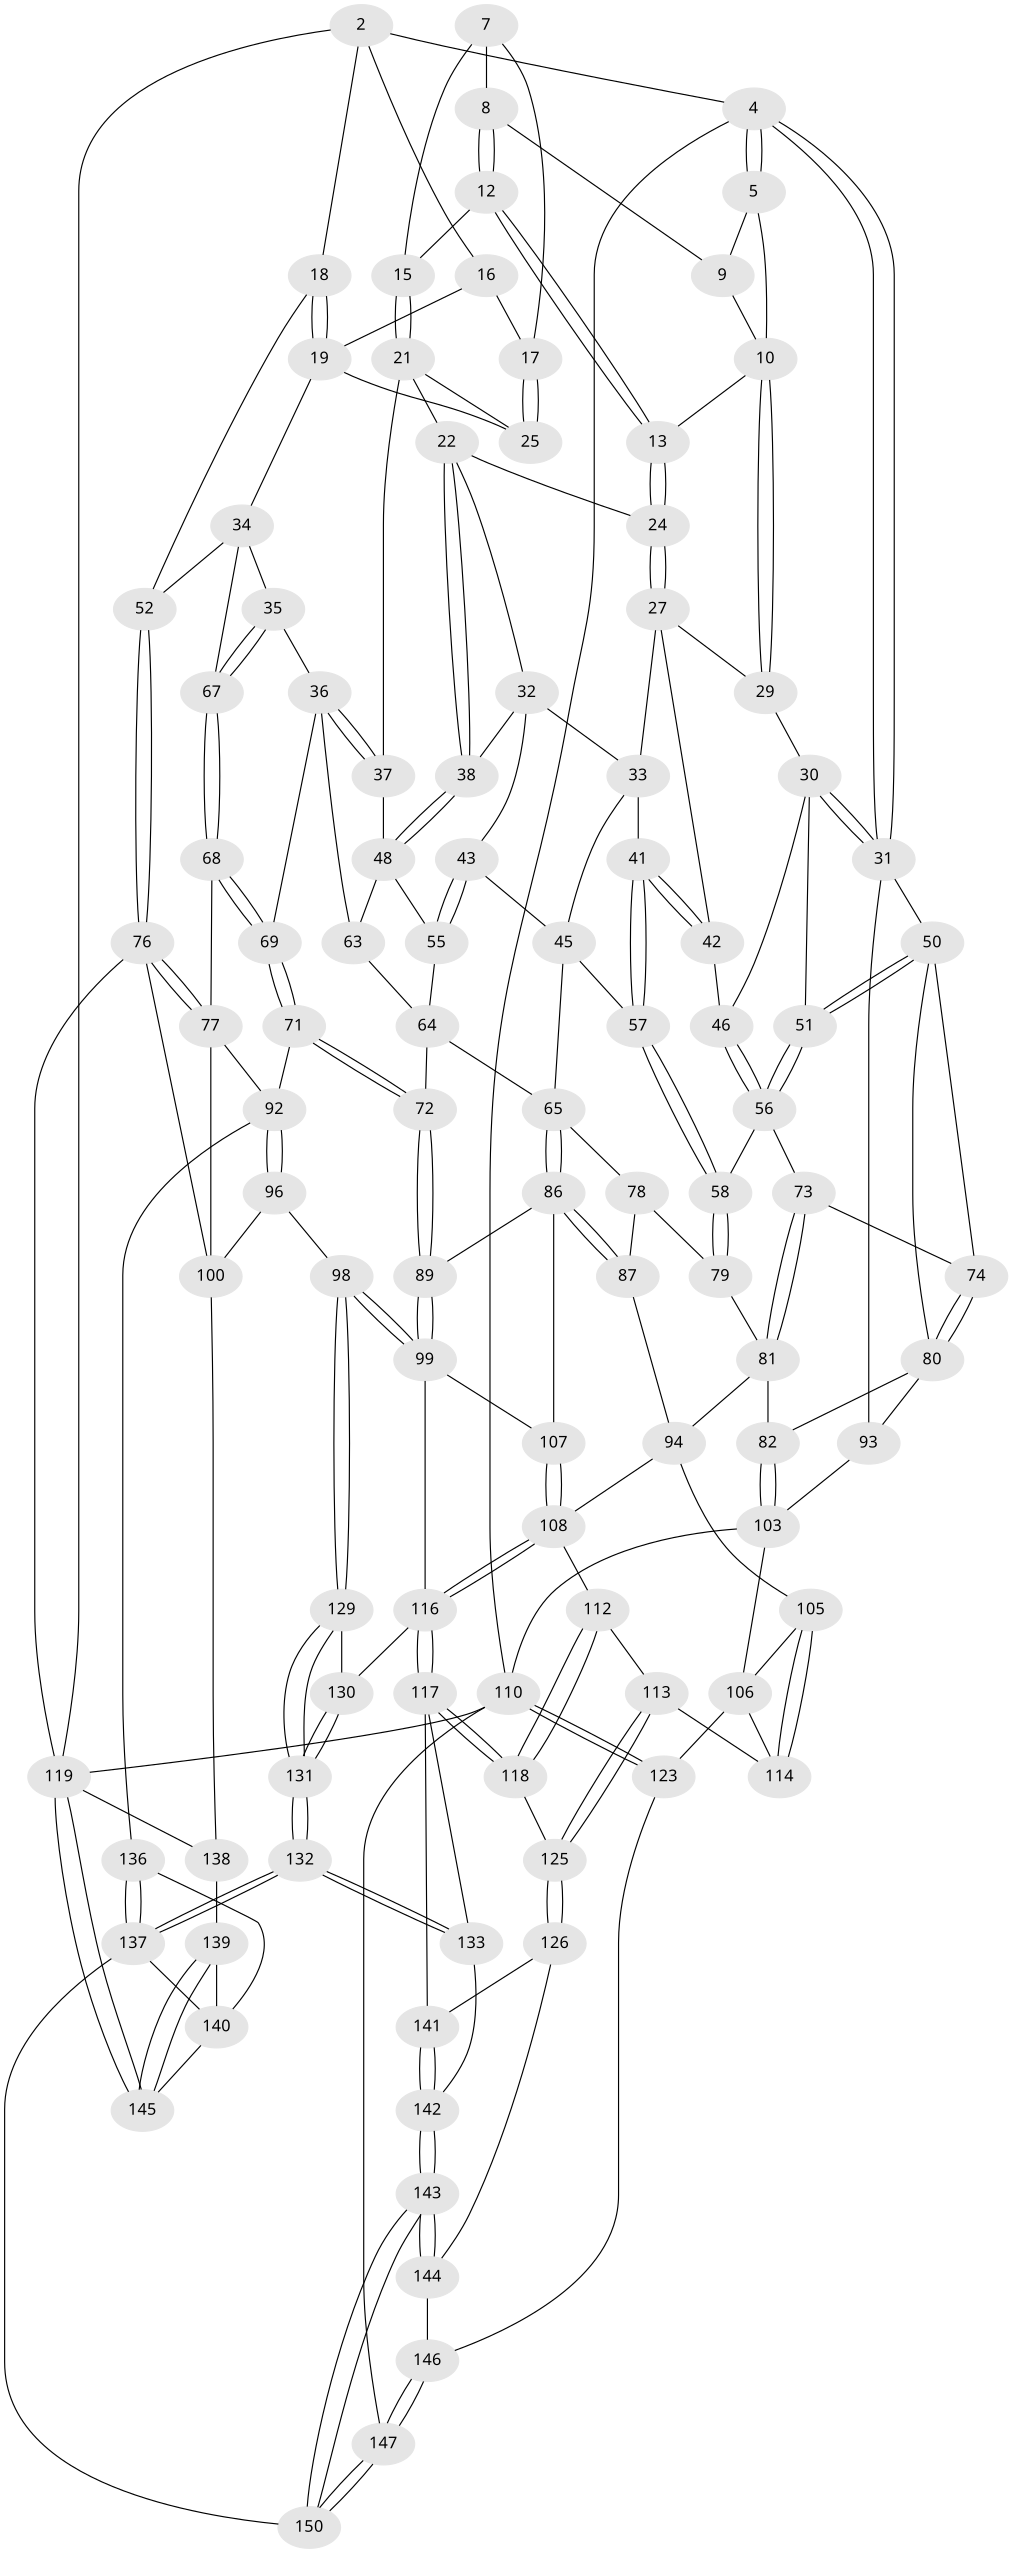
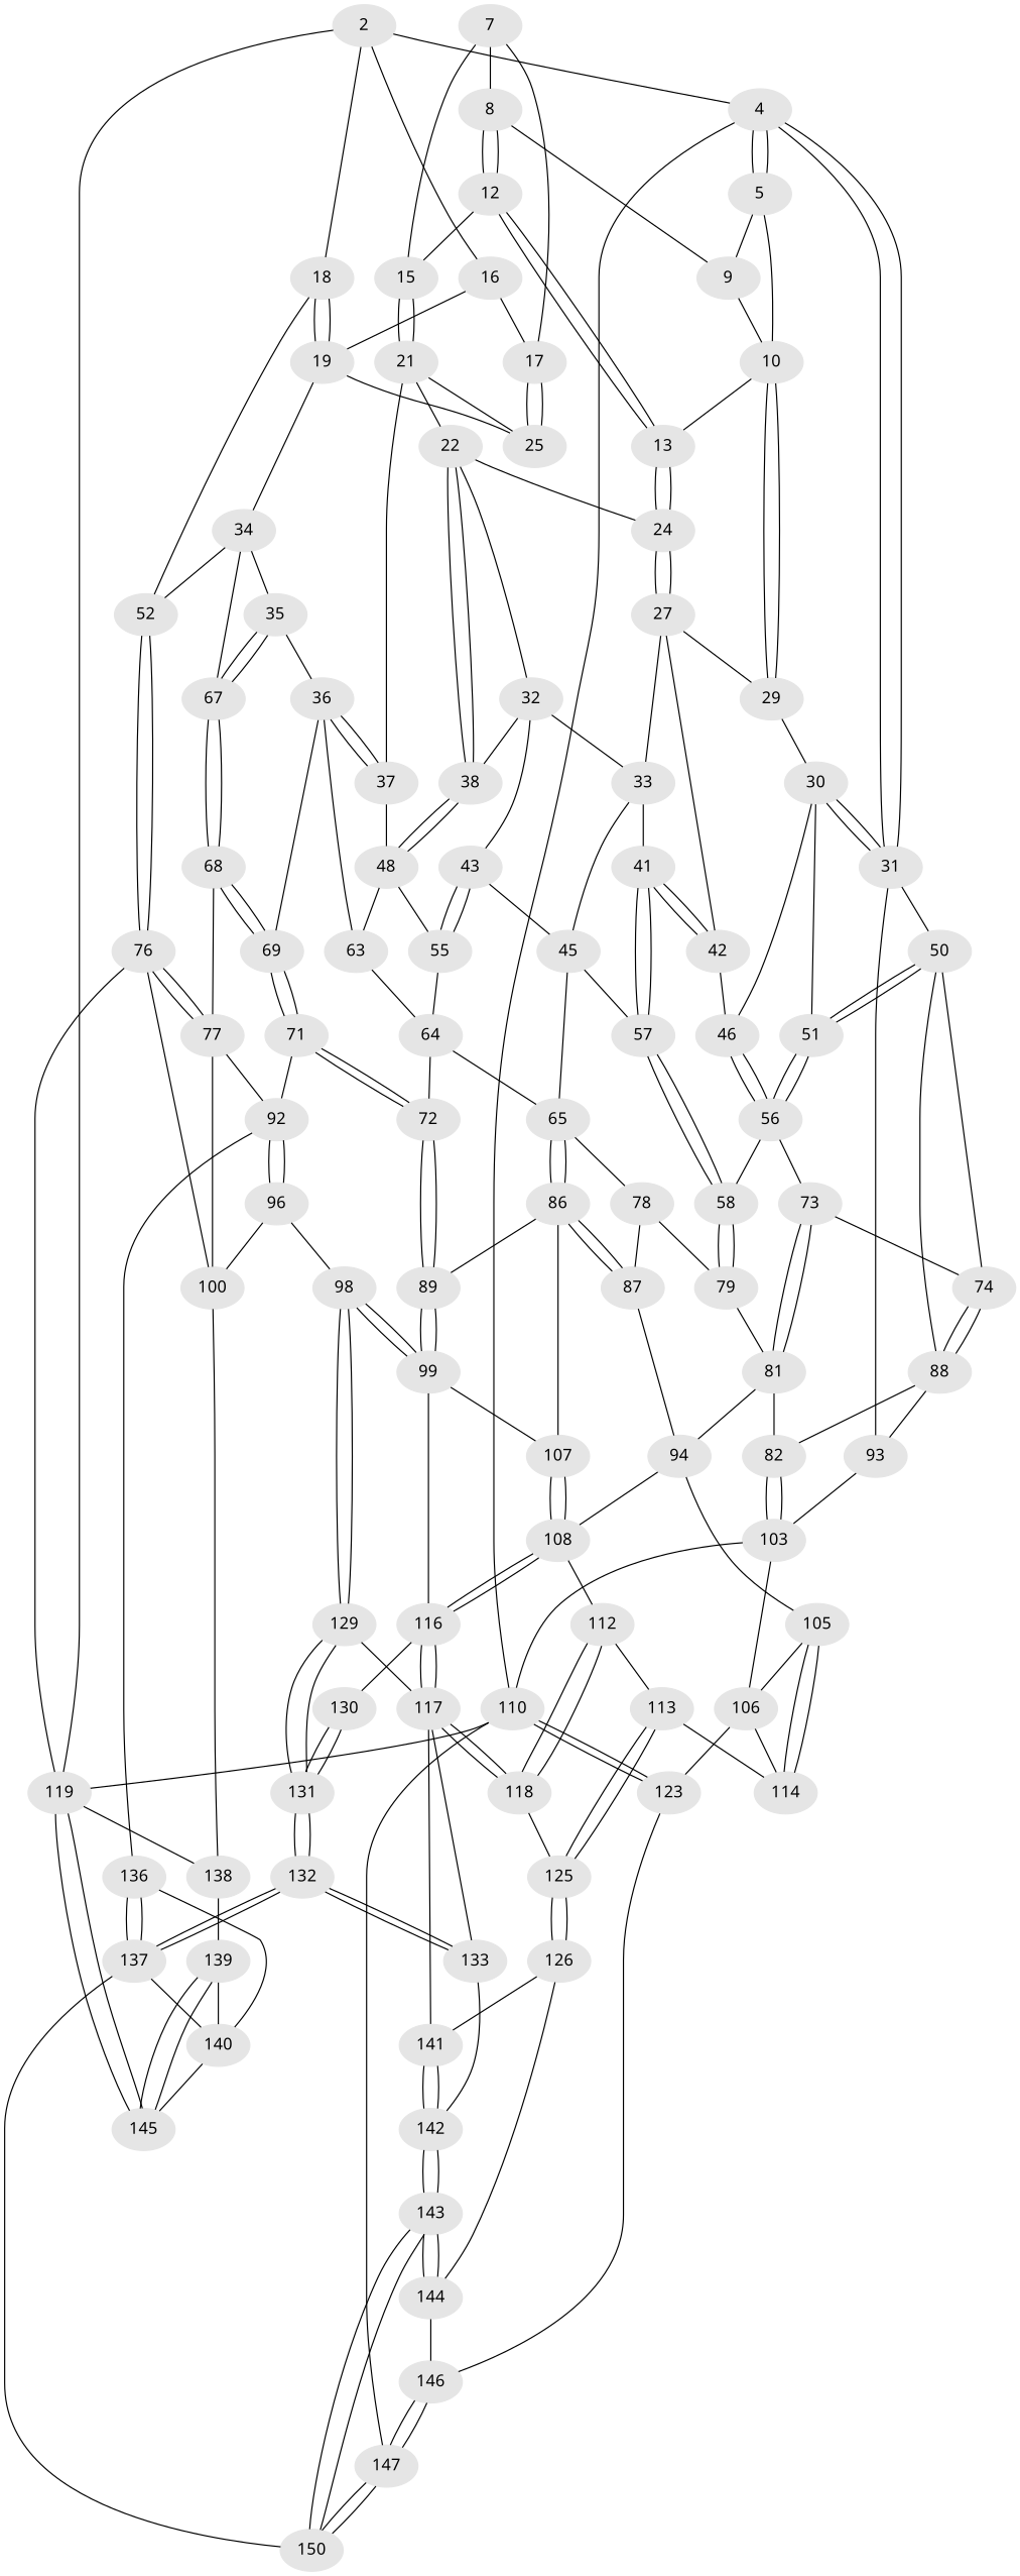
  graph {
    fontname="Noto Sans"
    node [color=gray90 fontname="Noto Sans" style=filled]
    edge [fontname="Noto Sans"]
    2 [super="+3"]
    4
    16
    18
    119 [super="+120"]
    7 [super="+14"]
    8
    15
    17
    5 [super="+6"]
    31 [super="+49"]
    110 [super="+111"]
    19 [super="+20"]
    52
    138
    145
    9
    10 [super="+11"]
    50 [super="+75"]
    93
    123 [super="+135"]
    147
    13
    29
    12
    21 [super="+26"]
    25
    24
    30 [super="+47"]
    27 [super="+28"]
    22 [super="+23"]
    37
    34 [super="+53"]
    76 [super="+102"]
    35
    67
    32 [super="+39"]
    38
    48 [super="+54"]
    33 [super="+40"]
    43 [super="+44"]
    42
    41
    45 [super="+60"]
    46
    51
    56 [super="+59"]
    74
-   80 [super="+83"]
+   80 [super="+83" label=88]
    103 [super="+104"]
    55 [super="+61"]
    57
    65 [super="+66"]
    36 [super="+62"]
    68
    63
    69
    64 [super="+70"]
    71
    58
    78 [super="+88"]
    86 [super="+90"]
    73
    82
    77 [super="+91"]
    100 [super="+101"]
    72
    79 [super="+84"]
    81 [super="+85"]
    89
    87
    107
    92
    96 [super="+97"]
    136
    99 [super="+115"]
    94 [super="+95"]
    105
    108 [super="+109"]
    106 [super="+122"]
    116 [super="+121"]
    98
    114 [super="+124"]
    112
    129
    137 [super="+149"]
    140 [super="+148"]
    130
    131
    117 [super="+134"]
    139
    146
    113
    118
    150
    125
    126 [super="+127"]
    133
    141
    142
    144
    132
    143
    2 -- 4
    2 -- 16
    2 -- 18
    2 -- 119
    4 -- 5
    4 -- 5
    4 -- 31
    4 -- 31
    4 -- 110
    16 -- 17
    16 -- 19
    18 -- 19
    18 -- 19
    18 -- 52
    119 -- 138
    119 -- 145
    119 -- 145
    7 -- 8
    7 -- 15
    7 -- 17
    8 -- 9
    8 -- 12
    8 -- 12
    15 -- 21
    15 -- 21
    17 -- 25
    17 -- 25
    5 -- 9
    5 -- 10
    31 -- 50
    31 -- 93
    110 -- 119
    110 -- 123
    110 -- 123
    110 -- 147
    19 -- 25
    19 -- 34
    52 -- 76
    52 -- 76
    138 -- 139
    9 -- 10
    10 -- 13
    10 -- 29
    10 -- 29
    50 -- 51
    50 -- 51
    50 -- 74
    50 -- 80
    93 -- 103
    123 -- 146
    147 -- 150
    147 -- 150
    13 -- 24
    13 -- 24
    29 -- 30
    12 -- 15
    12 -- 13
    12 -- 13
    21 -- 25
    21 -- 22
    21 -- 37
    24 -- 27
    24 -- 27
    30 -- 31
    30 -- 31
    30 -- 46
    30 -- 51
    27 -- 29
    27 -- 33
    27 -- 42
    22 -- 24
    22 -- 32
    22 -- 38
    22 -- 38
    37 -- 48
    34 -- 52
    34 -- 35
    34 -- 67
    76 -- 119
    76 -- 77
    76 -- 77
    76 -- 100
    35 -- 67
    35 -- 67
    35 -- 36
    67 -- 68
    67 -- 68
    32 -- 38
    32 -- 33
    32 -- 43
    38 -- 48
    38 -- 48
    48 -- 55
    48 -- 63
    33 -- 41
    33 -- 45
    43 -- 45
    43 -- 55 [weight=2]
    43 -- 55
    42 -- 46
    41 -- 42
    41 -- 42
    41 -- 57
    41 -- 57
    45 -- 57
    45 -- 65
    46 -- 56
    46 -- 56
    51 -- 56
    51 -- 56
    56 -- 58
    56 -- 73
    74 -- 80
    74 -- 80
    80 -- 93
    80 -- 82
    103 -- 110
    103 -- 106
    55 -- 64
    57 -- 58
    57 -- 58
    65 -- 78
    65 -- 86
    65 -- 86
    36 -- 37
    36 -- 37
    36 -- 63
    36 -- 69
    68 -- 69
    68 -- 69
    68 -- 77
    63 -- 64
    69 -- 71
    69 -- 71
    64 -- 65
    64 -- 72
    71 -- 72
    71 -- 72
    71 -- 92
    58 -- 79
    58 -- 79
    78 -- 79 [weight=2]
    78 -- 87
    86 -- 89
    86 -- 87
    86 -- 87
    86 -- 107
    73 -- 74
    73 -- 81
    73 -- 81
    82 -- 103
    82 -- 103
    77 -- 100
    77 -- 92
    100 -- 138
    72 -- 89
    72 -- 89
    79 -- 81
    81 -- 82
    81 -- 94
    89 -- 99
    89 -- 99
    87 -- 94
    107 -- 108
    107 -- 108
    92 -- 96
    92 -- 96
    92 -- 136
    96 -- 100
    96 -- 98
    136 -- 137
    136 -- 137
    136 -- 140
    99 -- 107
    99 -- 116
    94 -- 105
    94 -- 108
    105 -- 106
    105 -- 114
    105 -- 114
    108 -- 116
    108 -- 116
    108 -- 112
    106 -- 123
    106 -- 114
    116 -- 130
    116 -- 117
    116 -- 117
    98 -- 99
    98 -- 99
    98 -- 129
    98 -- 129
    112 -- 113
    112 -- 118
    112 -- 118
-   129 -- 130
+   129 -- 117
    129 -- 131
    129 -- 131
    137 -- 140
    137 -- 150
    140 -- 145
    130 -- 131
    130 -- 131
    131 -- 132
    131 -- 132
    117 -- 118
    117 -- 118
    117 -- 133
    117 -- 141
    139 -- 145
    139 -- 145
    139 -- 140
    146 -- 147
    146 -- 147
    113 -- 114
    113 -- 125
    113 -- 125
    118 -- 125
    125 -- 126
    125 -- 126
    126 -- 141
    126 -- 144
    133 -- 142
    141 -- 142
    141 -- 142
    142 -- 143
    142 -- 143
    144 -- 146
    132 -- 137
    132 -- 137
    132 -- 133
    132 -- 133
    143 -- 150
    143 -- 150
    143 -- 144
    143 -- 144
  }
